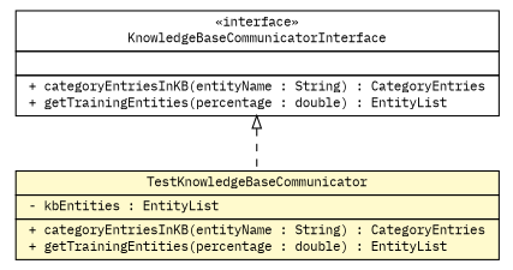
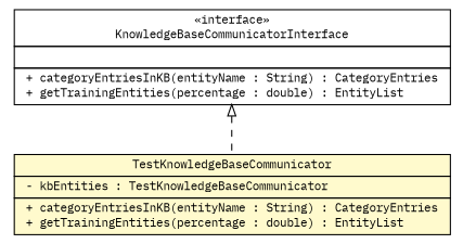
  digraph {
    nodesep=0.25
    ranksep=0.5
    fontname="IBM Plex Mono"
    node [fontcolor=black fontname="IBM Plex Mono" fontsize=10.0 shape=plaintext]
-   n1 [label=<<table title="tud.iir.tagging.TestKnowledgeBaseCommunicator" border="0" cellborder="1" cellspacing="0" cellpadding="2" port="p" bgcolor="lemonChiffon" href="./TestKnowledgeBaseCommunicator.html"> 		<tr><td><table border="0" cellspacing="0" cellpadding="1"> <tr><td align="center" balign="center"> TestKnowledgeBaseCommunicator </td></tr> 		</table></td></tr> 		<tr><td><table border="0" cellspacing="0" cellpadding="1"> <tr><td align="left" balign="left"> - kbEntities : EntityList </td></tr> 		</table></td></tr> 		<tr><td><table border="0" cellspacing="0" cellpadding="1"> <tr><td align="left" balign="left"> + categoryEntriesInKB(entityName : String) : CategoryEntries </td></tr> <tr><td align="left" balign="left"> + getTrainingEntities(percentage : double) : EntityList </td></tr> 		</table></td></tr> 		</table>>]
+   n1 [label=<<table title="tud.iir.tagging.TestKnowledgeBaseCommunicator" border="0" cellborder="1" cellspacing="0" cellpadding="2" port="p" bgcolor="lemonChiffon" href="./TestKnowledgeBaseCommunicator.html"> 		<tr><td><table border="0" cellspacing="0" cellpadding="1"> <tr><td align="center" balign="center"> TestKnowledgeBaseCommunicator </td></tr> 		</table></td></tr> 		<tr><td><table border="0" cellspacing="0" cellpadding="1"> <tr><td align="left" balign="left"> - kbEntities : TestKnowledgeBaseCommunicator </td></tr> 		</table></td></tr> 		<tr><td><table border="0" cellspacing="0" cellpadding="1"> <tr><td align="left" balign="left"> + categoryEntriesInKB(entityName : String) : CategoryEntries </td></tr> <tr><td align="left" balign="left"> + getTrainingEntities(percentage : double) : EntityList </td></tr> 		</table></td></tr> 		</table>>]
    n2 [label=<<table title="tud.iir.tagging.KnowledgeBaseCommunicatorInterface" border="0" cellborder="1" cellspacing="0" cellpadding="2" port="p" href="./KnowledgeBaseCommunicatorInterface.html"> 		<tr><td><table border="0" cellspacing="0" cellpadding="1"> <tr><td align="center" balign="center"> &#171;interface&#187; </td></tr> <tr><td align="center" balign="center"> KnowledgeBaseCommunicatorInterface </td></tr> 		</table></td></tr> 		<tr><td><table border="0" cellspacing="0" cellpadding="1"> <tr><td align="left" balign="left">  </td></tr> 		</table></td></tr> 		<tr><td><table border="0" cellspacing="0" cellpadding="1"> <tr><td align="left" balign="left"> + categoryEntriesInKB(entityName : String) : CategoryEntries </td></tr> <tr><td align="left" balign="left"> + getTrainingEntities(percentage : double) : EntityList </td></tr> 		</table></td></tr> 		</table>>]
    n2 -> n1 [arrowtail=empty dir=back fontname="IBM Plex Mono" fontsize=10 headport=p labelfontname=arial labelfontsize=10 style=dashed tailport=p]
  }
